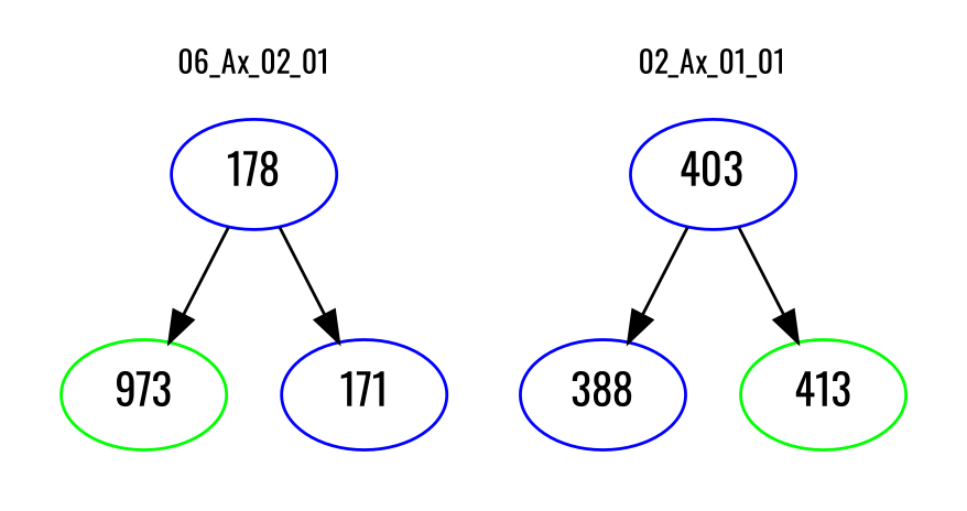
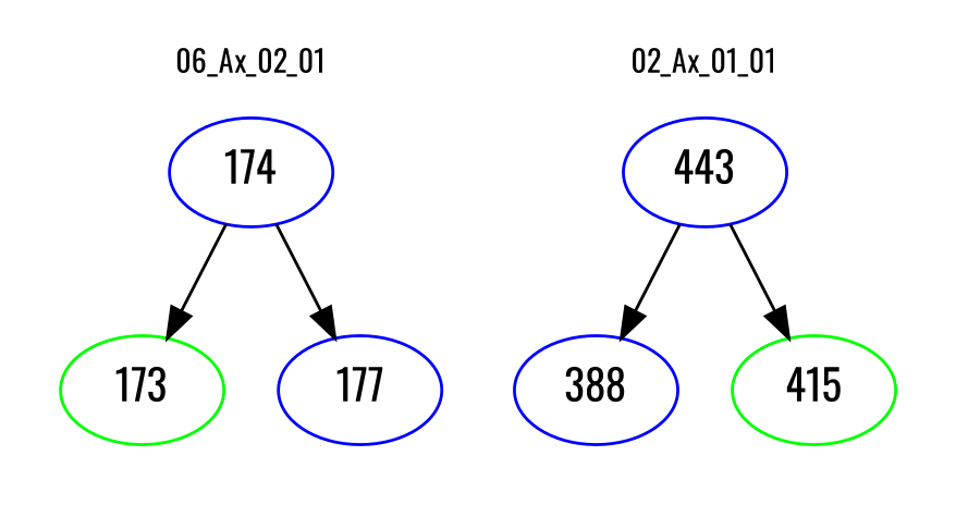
  digraph {
    fontname=Oswald
    node [color=blue fontname=Oswald]
    edge [color=black fontname=Oswald]
-   n1 [label=178]
-   n2 [color=green label=973]
-   n3 [label=171]
-   n4 [label=403]
+   n1 [label=174]
+   n2 [color=green label=173]
+   n3 [label=177]
+   n4 [label=443]
    n5 [label=388]
-   n6 [color=green label=413]
+   n6 [color=green label=415]
    subgraph cluster_1 {
      color=white
      fontsize=10
      label="06_Ax_02_01"
      n1
      n2
      n3
    }
    subgraph cluster_2 {
      color=white
      fontsize=10
      label="02_Ax_01_01"
      n4
      n5
      n6
    }
    n1 -> n2
    n1 -> n3
    n4 -> n5
    n4 -> n6
  }
